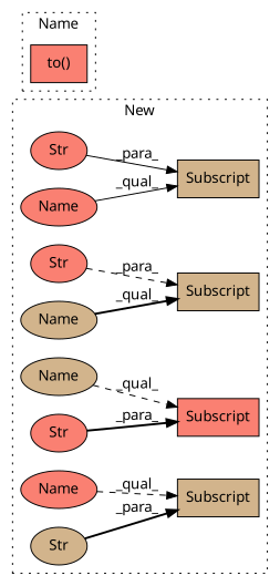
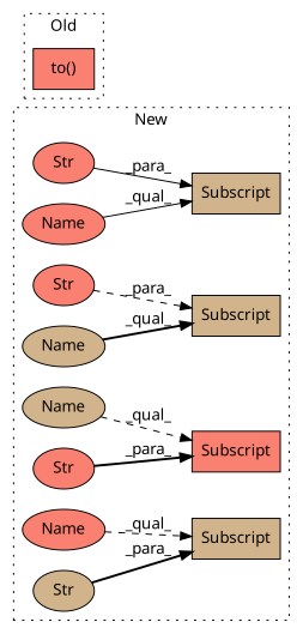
  digraph {
    rankdir=LR
    fontname="Noto Sans"
    node [a=63 l=4 shape=ellipse style=filled fillcolor=salmon fontname="Noto Sans"]
    edge [style=dashed fontname="Noto Sans"]
    n1 [l="23,0" label=Subscript s="7032,0" shape=box fillcolor=tan]
    n2 [a=66 l=17 label=Str s=7037]
    n3 [l="21,0" label=Subscript s="6984,0" shape=box]
    n4 [a=66 l=15 label=Str s=6989]
    n5 [l="22,0" label=Subscript s="6856,0" shape=box fillcolor=tan]
    n6 [a=66 l=16 label=Str s=6861]
    n7 [l="17,0" label=Subscript s="6819,0" shape=box fillcolor=tan]
    n8 [a=66 l=11 label=Str s=6824 fillcolor=tan]
    n9 [a=87 label=Name s=6856]
    n10 [a=87 label=Name s=6819]
    n11 [a=87 label=Name s=7032 fillcolor=tan]
    n12 [a=87 label=Name s=6984 fillcolor=tan]
    n13 [a=75 l="26,1" label="to()" s="7643,7680" shape=box]
    subgraph cluster_1 {
      label=New
      style=dotted
      n1
      n2
      n3
      n4
      n5
      n6
      n7
      n8
      n9
      n10
      n11
      n12
    }
    subgraph cluster_2 {
-     label=Name
+     label=Old
      style=dotted
      n13
    }
    n2 -> n1 [label=_para_]
    n4 -> n3 [label=_para_ style=bold]
    n6 -> n5 [label=_para_ style=solid]
    n8 -> n7 [label=_para_ style=bold]
    n9 -> n5 [label=_qual_ style=solid]
    n10 -> n7 [label=_qual_]
    n11 -> n1 [label=_qual_ style=bold]
    n12 -> n3 [label=_qual_]
  }
